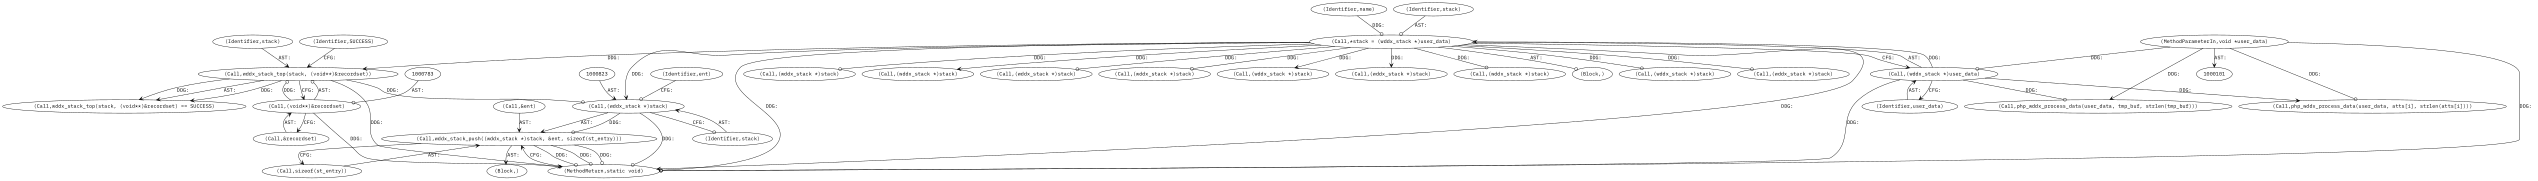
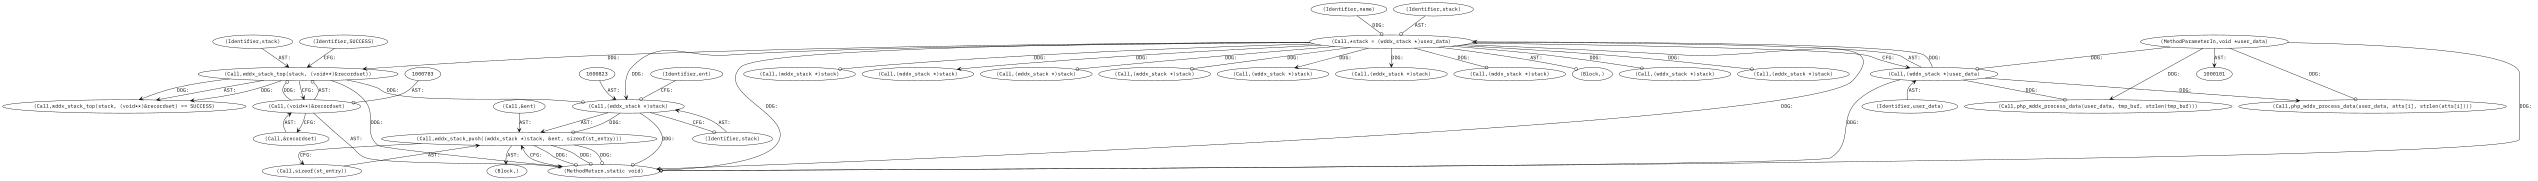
  digraph {
    fontname="IBM Plex Mono"
    node [fontname="IBM Plex Mono"]
    edge [arrowhead=vee fontname="IBM Plex Mono"]
    n1 [label="(Call,(wddx_stack *)stack)"]
    n2 [label="(Call,wddx_stack_push((wddx_stack *)stack, &ent, sizeof(st_entry)))"]
    n3 [label="(MethodReturn,static void)"]
    n4 [label="(Identifier,stack)"]
    n5 [label="(Call,sizeof(st_entry))"]
    n6 [label="(Block,)"]
    n7 [label="(Call,wddx_stack_top(stack, (void**)&recordset))"]
    n8 [label="(Call,(void**)&recordset)"]
    n9 [label="(Call,wddx_stack_top(stack, (void**)&recordset) == SUCCESS)"]
    n10 [label="(Call,&recordset)"]
    n11 [label="(Call,*stack = (wddx_stack *)user_data)"]
    n12 [label="(Call,(wddx_stack *)user_data)"]
    n13 [label="(Call,(wddx_stack *)stack)"]
    n14 [label="(Call,(wddx_stack *)stack)"]
    n15 [label="(Call,(wddx_stack *)stack)"]
    n16 [label="(Call,(wddx_stack *)stack)"]
    n17 [label="(Call,(wddx_stack *)stack)"]
    n18 [label="(Call,(wddx_stack *)stack)"]
    n19 [label="(Call,(wddx_stack *)stack)"]
    n20 [label="(Block,)"]
    n21 [label="(Call,(wddx_stack *)stack)"]
    n22 [label="(Call,(wddx_stack *)stack)"]
    n23 [label="(Call,php_wddx_process_data(user_data, atts[i], strlen(atts[i])))"]
    n24 [label="(Call,php_wddx_process_data(user_data, tmp_buf, strlen(tmp_buf)))"]
    n25 [label="(Identifier,user_data)"]
    n26 [label="(MethodParameterIn,void *user_data)"]
    1000101
    n28 [label="(Identifier,name)"]
    n29 [label="(Identifier,ent)"]
    n30 [label="(Identifier,stack)"]
    n31 [label="(Call,&ent)"]
    n32 [label="(Identifier,stack)"]
    n33 [label="(Identifier,SUCCESS)"]
    1000823
    n35 [label=1000783]
    n1 -> n2 [label="AST: "]
    n1 -> n2 [arrowhead=odot label="DDG: "]
    n1 -> n3 [arrowhead=odot label="DDG: "]
    n1 -> n4 [arrowhead=odot label="CFG: "]
    n2 -> n3 [arrowhead=odot label="DDG: "]
    n2 -> n3 [arrowhead=odot label="DDG: "]
    n2 -> n3 [arrowhead=odot label="DDG: "]
    n2 -> n5 [label="CFG: "]
    n2 -> n6 [label="AST: "]
    n3 -> n2 [label="CFG: "]
    n4 -> n1 [label="AST: "]
    n5 -> n2 [label="AST: "]
    n7 -> n1 [arrowhead=odot label="DDG: "]
    n7 -> n3 [label="DDG: "]
    n7 -> n8 [label="CFG: "]
    n7 -> n9 [label="AST: "]
    n7 -> n9 [label="DDG: "]
    n7 -> n9 [label="DDG: "]
-   n8 -> n3 [arrowhead=odot label="DDG: "]
+   n8 -> n3 [arrowhead=odot label="AST: "]
    n8 -> n7 [arrowhead=odot label="AST: "]
    n8 -> n7 [arrowhead=odot label="DDG: "]
    n8 -> n10 [label="CFG: "]
    n10 -> n8 [label="AST: "]
    n11 -> n1 [label="DDG: "]
    n11 -> n3 [arrowhead=odot label="DDG: "]
    n11 -> n3 [label="DDG: "]
    n11 -> n7 [label="DDG: "]
    n11 -> n12 [label="CFG: "]
    n11 -> n13 [arrowhead=odot label="DDG: "]
    n11 -> n14 [label="DDG: "]
    n11 -> n15 [arrowhead=odot label="DDG: "]
    n11 -> n16 [arrowhead=odot label="DDG: "]
    n11 -> n17 [label="DDG: "]
    n11 -> n18 [label="DDG: "]
    n11 -> n19 [arrowhead=odot label="DDG: "]
    n11 -> n20 [arrowhead=odot label="AST: "]
    n11 -> n21 [arrowhead=odot label="DDG: "]
    n11 -> n22 [arrowhead=odot label="DDG: "]
    n12 -> n3 [arrowhead=odot label="DDG: "]
    n12 -> n11 [arrowhead=odot label="AST: "]
    n12 -> n11 [label="DDG: "]
    n12 -> n23 [label="DDG: "]
    n12 -> n24 [arrowhead=odot label="DDG: "]
-   n12 -> n25 [label="CFG: "]
    n25 -> n12 [label="AST: "]
    n26 -> n3 [arrowhead=odot label="DDG: "]
    n26 -> n12 [arrowhead=odot label="DDG: "]
    n26 -> n23 [arrowhead=odot label="DDG: "]
    n26 -> n24 [label="DDG: "]
    n26 -> 1000101 [label="AST: "]
    n28 -> n11 [arrowhead=odot label="DDG: "]
    n29 -> n1 [arrowhead=odot label="CFG: "]
    n30 -> n11 [arrowhead=odot label="AST: "]
    n31 -> n2 [label="AST: "]
    n32 -> n7 [label="AST: "]
    n33 -> n7 [label="CFG: "]
    1000823 -> n1 [label="AST: "]
    n35 -> n8 [arrowhead=odot label="AST: "]
  }
